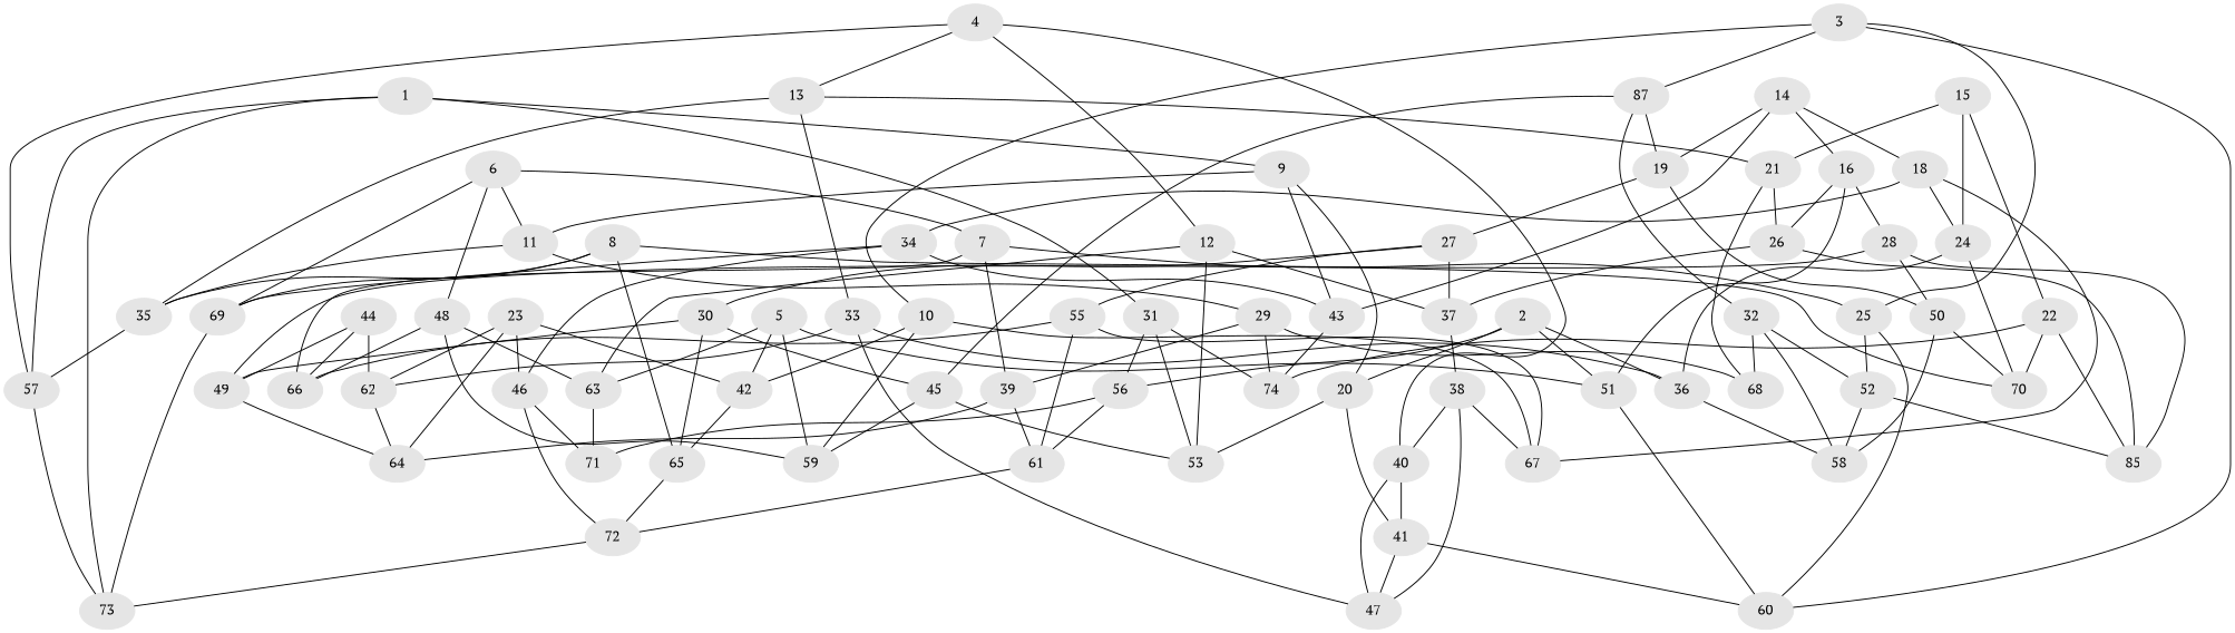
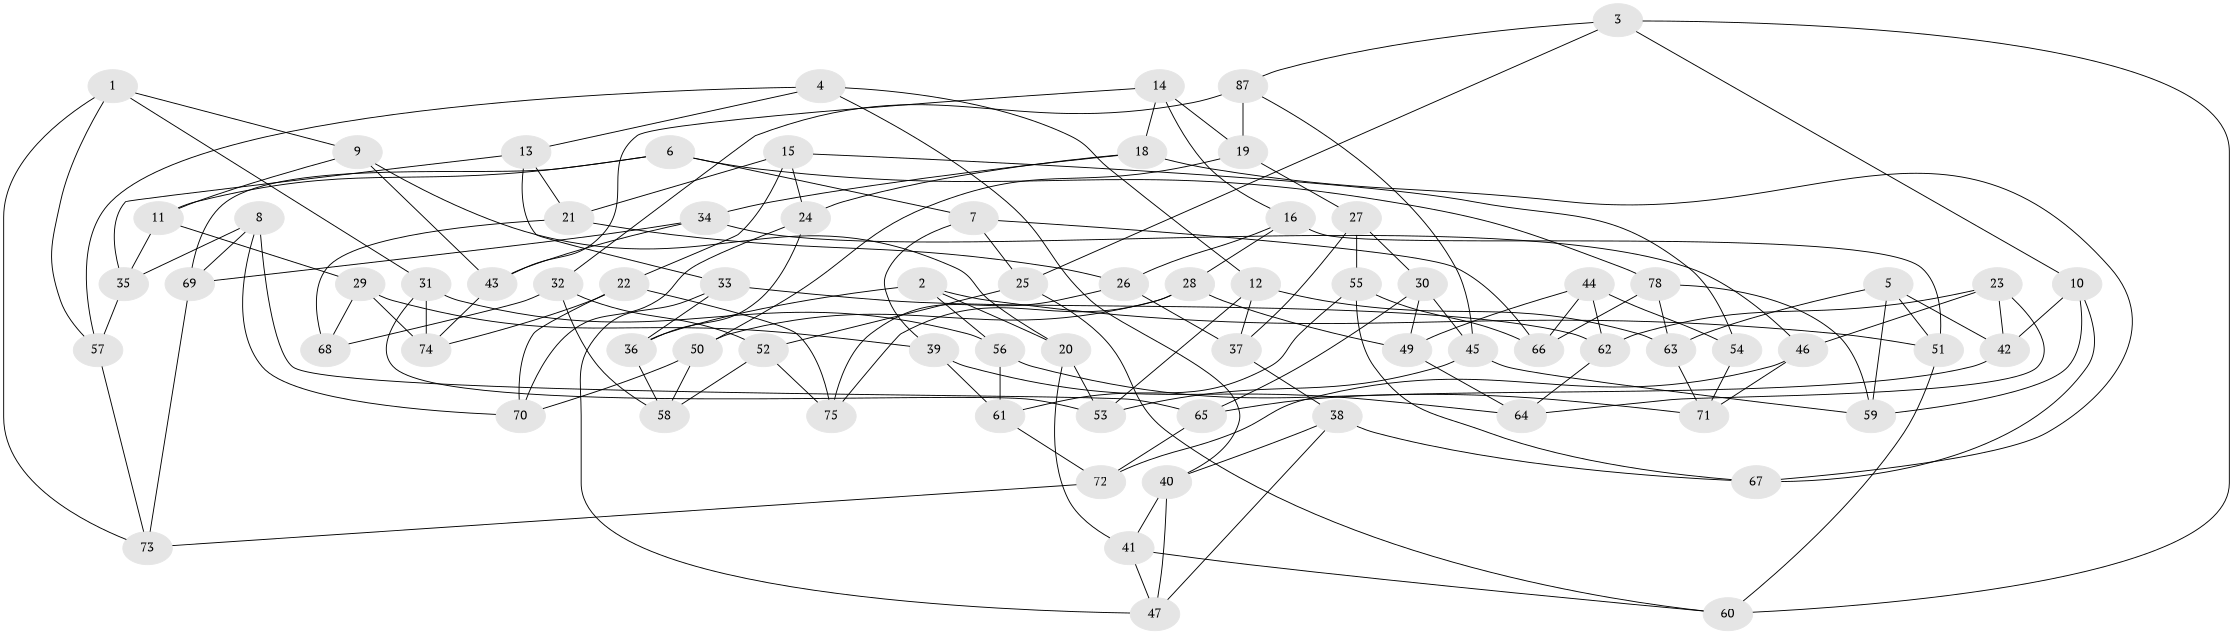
  graph {
    fontname="PT Serif"
    node [color=gray90 fontname="PT Serif" style=filled]
    edge [fontname="PT Serif"]
    1
    9
    31
    57
    73
    20
    11
    43
    56
    53
    74
    2
    36
    51
    41
    58
    60
    61
    71
    3
    10
    n22 [label=87]
    25
    42
    59
    67
    19
    32
    45
    52
    4
    12
    13
    40
    63
    37
    35
    21
    33
    47
    5
    65
    6
    7
-   48
+   48 [label=78]
    69
    39
    66
    29
    64
    8
    70
    72
    68
    38
    26
    62
    14
    16
    18
    28
    24
    34
    27
    50
    15
    22
-   75 [label=85]
+   54
+   75
    49
    46
    30
    55
    23
    44
    1 -- 9
    1 -- 31
    1 -- 57
    1 -- 73
    9 -- 20
    9 -- 11
    9 -- 43
    31 -- 56
    31 -- 53
    31 -- 74
    57 -- 73
    20 -- 53
    20 -- 41
    11 -- 35
    11 -- 29
    43 -- 74
    56 -- 61
    56 -- 71
    2 -- 20
    2 -- 56
    2 -- 36
    2 -- 51
    36 -- 58
    51 -- 60
    41 -- 60
    41 -- 47
    61 -- 72
    3 -- 60
    3 -- 10
    3 -- n22
    3 -- 25
    10 -- 42
    10 -- 59
    10 -- 67
    n22 -- 19
    n22 -- 32
    n22 -- 45
    25 -- 60
    25 -- 52
    42 -- 65
    19 -- 27
    19 -- 50
    32 -- 58
    32 -- 52
    32 -- 68
    45 -- 53
    45 -- 59
    52 -- 58
    52 -- 75
    4 -- 57
    4 -- 12
    4 -- 13
    4 -- 40
    12 -- 53
    12 -- 63
    12 -- 37
    13 -- 35
    13 -- 21
    13 -- 33
    40 -- 41
    40 -- 47
    63 -- 71
    37 -- 38
    35 -- 57
    21 -- 68
    21 -- 26
    33 -- 36
    33 -- 47
    33 -- 62
    5 -- 51
    5 -- 42
    5 -- 59
    5 -- 63
    65 -- 72
    6 -- 11
    6 -- 7
    6 -- 48
    6 -- 69
    7 -- 25
    7 -- 39
    7 -- 66
    48 -- 59
    48 -- 63
    48 -- 66
    69 -- 73
    39 -- 61
    39 -- 64
    29 -- 74
    29 -- 39
    29 -- 68
    8 -- 35
    8 -- 65
    8 -- 69
    8 -- 70
    72 -- 73
    38 -- 67
    38 -- 40
    38 -- 47
    26 -- 37
    26 -- 75
    62 -- 64
    14 -- 43
    14 -- 19
    14 -- 16
    14 -- 18
    16 -- 51
    16 -- 26
    16 -- 28
    18 -- 67
    18 -- 24
    18 -- 34
    28 -- 50
    28 -- 75
    28 -- 49
    24 -- 36
    24 -- 70
    34 -- 43
    34 -- 69
    34 -- 46
    27 -- 37
    27 -- 30
    27 -- 55
    50 -- 58
    50 -- 70
    15 -- 21
    15 -- 24
    15 -- 22
+   15 -- 54
    22 -- 74
    22 -- 70
    22 -- 75
+   54 -- 71
    49 -- 64
    46 -- 71
    46 -- 72
    30 -- 45
    30 -- 65
    30 -- 49
    55 -- 61
    55 -- 67
    55 -- 66
    23 -- 42
    23 -- 64
    23 -- 62
    23 -- 46
    44 -- 66
    44 -- 62
+   44 -- 54
    44 -- 49
  }
